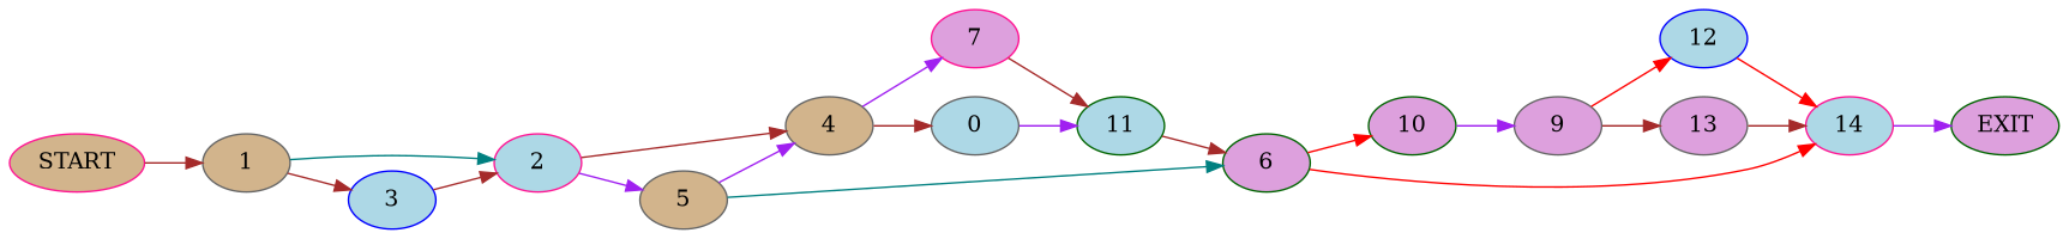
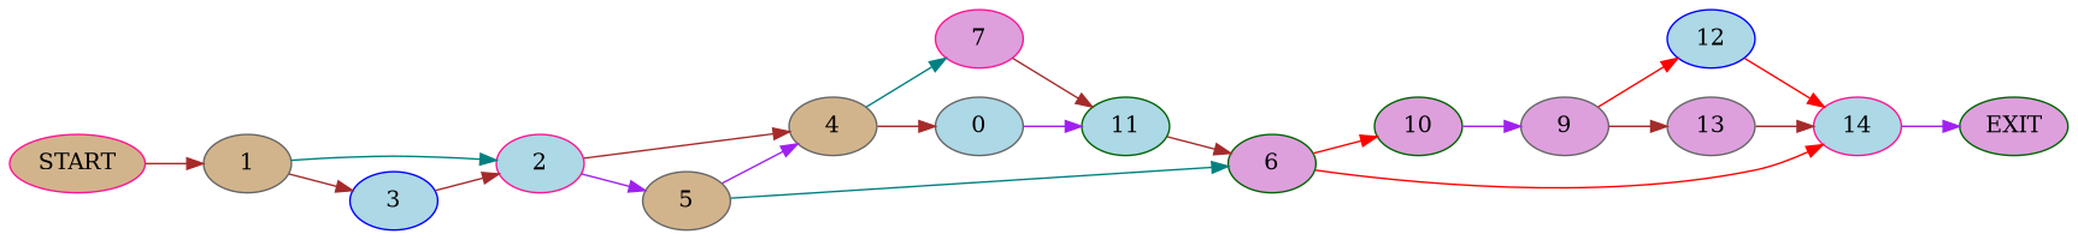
  digraph {
    rankdir=LR
    node [color=gray40 fillcolor=lightblue style=filled]
    edge [color=brown]
    n1 [color=deeppink fillcolor=tan label=START]
    1 [fillcolor=tan]
    2 [color=deeppink]
    3 [color=blue]
    n5 [color=darkgreen fillcolor=plum label=EXIT]
    4 [fillcolor=tan]
    5 [fillcolor=tan]
    7 [color=deeppink fillcolor=plum]
    n9 [label=0]
    6 [color=darkgreen fillcolor=plum]
    11 [color=darkgreen]
    10 [color=darkgreen fillcolor=plum]
    14 [color=deeppink]
    12 [color=blue]
    9 [fillcolor=plum]
    13 [fillcolor=plum]
    n1 -> 1
    1 -> 2 [color=teal]
    1 -> 3
    2 -> 4
    2 -> 5 [color=purple]
    3 -> 2
-   4 -> 7 [color=purple]
+   4 -> 7 [color=teal]
    4 -> n9
    5 -> 4 [color=purple]
    5 -> 6 [color=teal]
    7 -> 11
    n9 -> 11 [color=purple]
    6 -> 10 [color=red]
    6 -> 14 [color=red]
    11 -> 6
    10 -> 9 [color=purple]
    14 -> n5 [color=purple]
    12 -> 14 [color=red]
    9 -> 12 [color=red]
    9 -> 13
    13 -> 14
  }
